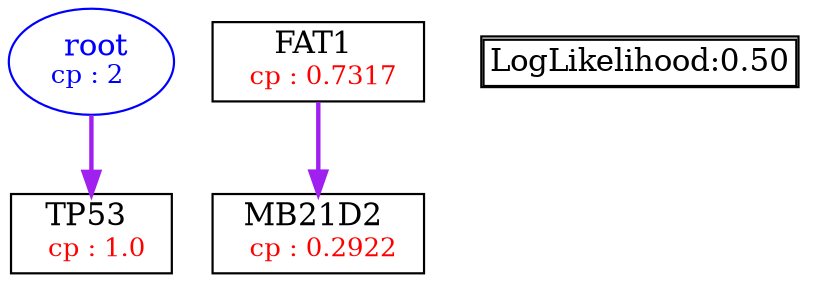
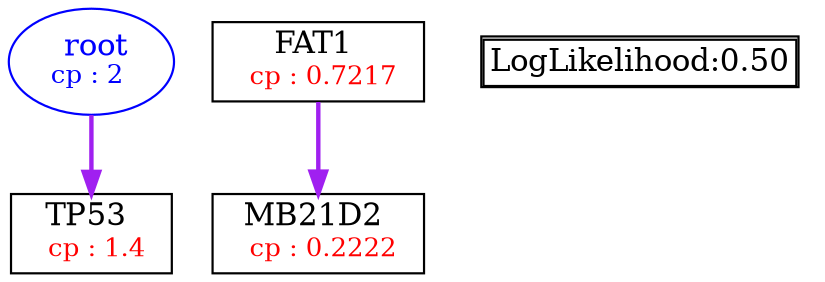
  digraph {
    fontsize=10
    node [shape=box]
    edge [color=purple style=bold]
    n1 [color=Blue label=<<font color='Blue'> root</font><br/><font color='Blue' POINT-SIZE='12'>cp : 2 </font>> shape=oval]
-   n2 [label=<TP53 <br/> <font color='Red' POINT-SIZE='12'> cp : 1.0 </font>>]
-   n3 [label=<FAT1 <br/> <font color='Red' POINT-SIZE='12'> cp : 0.7317 </font>>]
-   n4 [label=<MB21D2 <br/> <font color='Red' POINT-SIZE='12'> cp : 0.2922 </font>>]
+   n2 [label=<TP53 <br/> <font color='Red' POINT-SIZE='12'> cp : 1.4 </font>>]
+   n3 [label=<FAT1 <br/> <font color='Red' POINT-SIZE='12'> cp : 0.7217 </font>>]
+   n4 [label=<MB21D2 <br/> <font color='Red' POINT-SIZE='12'> cp : 0.2222 </font>>]
    n5 [label=<<TABLE BORDER="1" CELLBORDER="1" CELLSPACING="0" >     <TR><TD ALIGN="LEFT">LogLikelihood:0.50</TD></TR>     </TABLE>> shape=plaintext]
    n1 -> n2
    n3 -> n4
  }
